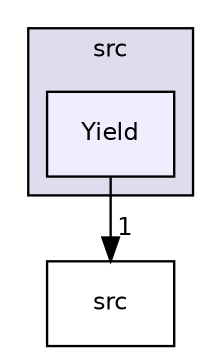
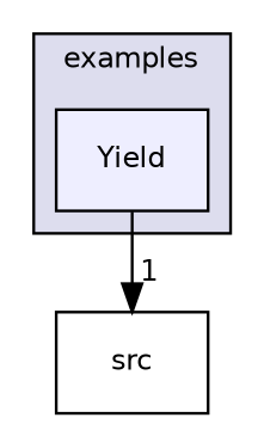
  digraph {
    compound=true
    node [fontname=Helvetica fontsize=10 shape=box]
    n1 [fillcolor="#eeeeff" label=Yield pencolor=black style=filled]
    n2 [label=src]
    subgraph cluster_1 {
      bgcolor="#ddddee"
      fontname=Helvetica
      fontsize=10
-     label=src
+     label=examples
      pencolor=black
      n1
    }
    n1 -> n2 [headlabel=1 labeldistance=1.5 labelfontname=Helvetica labelfontsize=10]
  }
